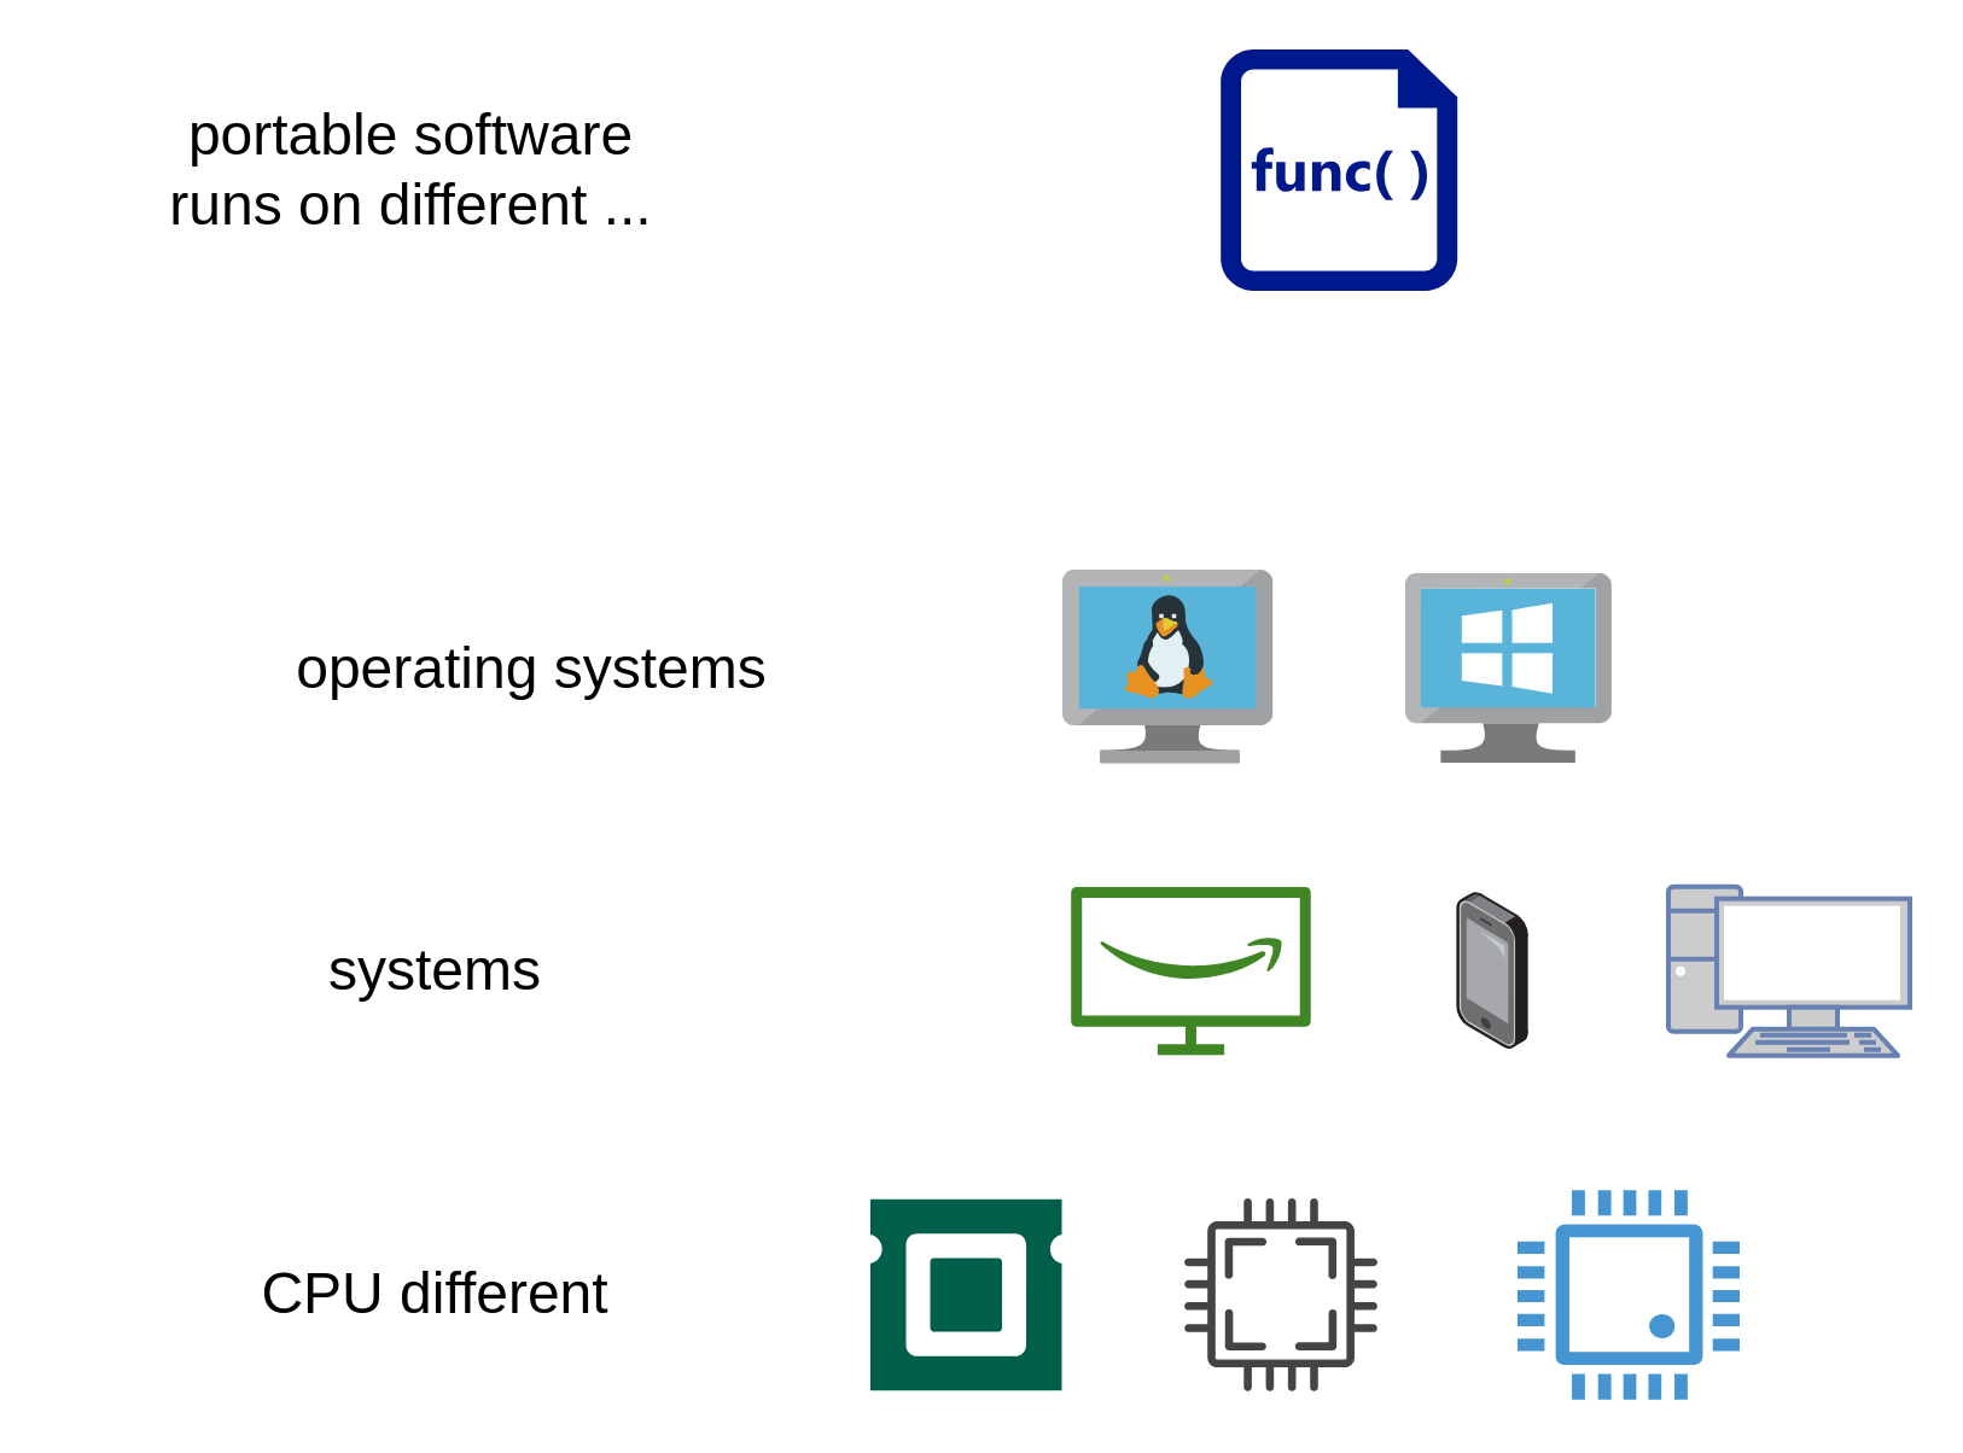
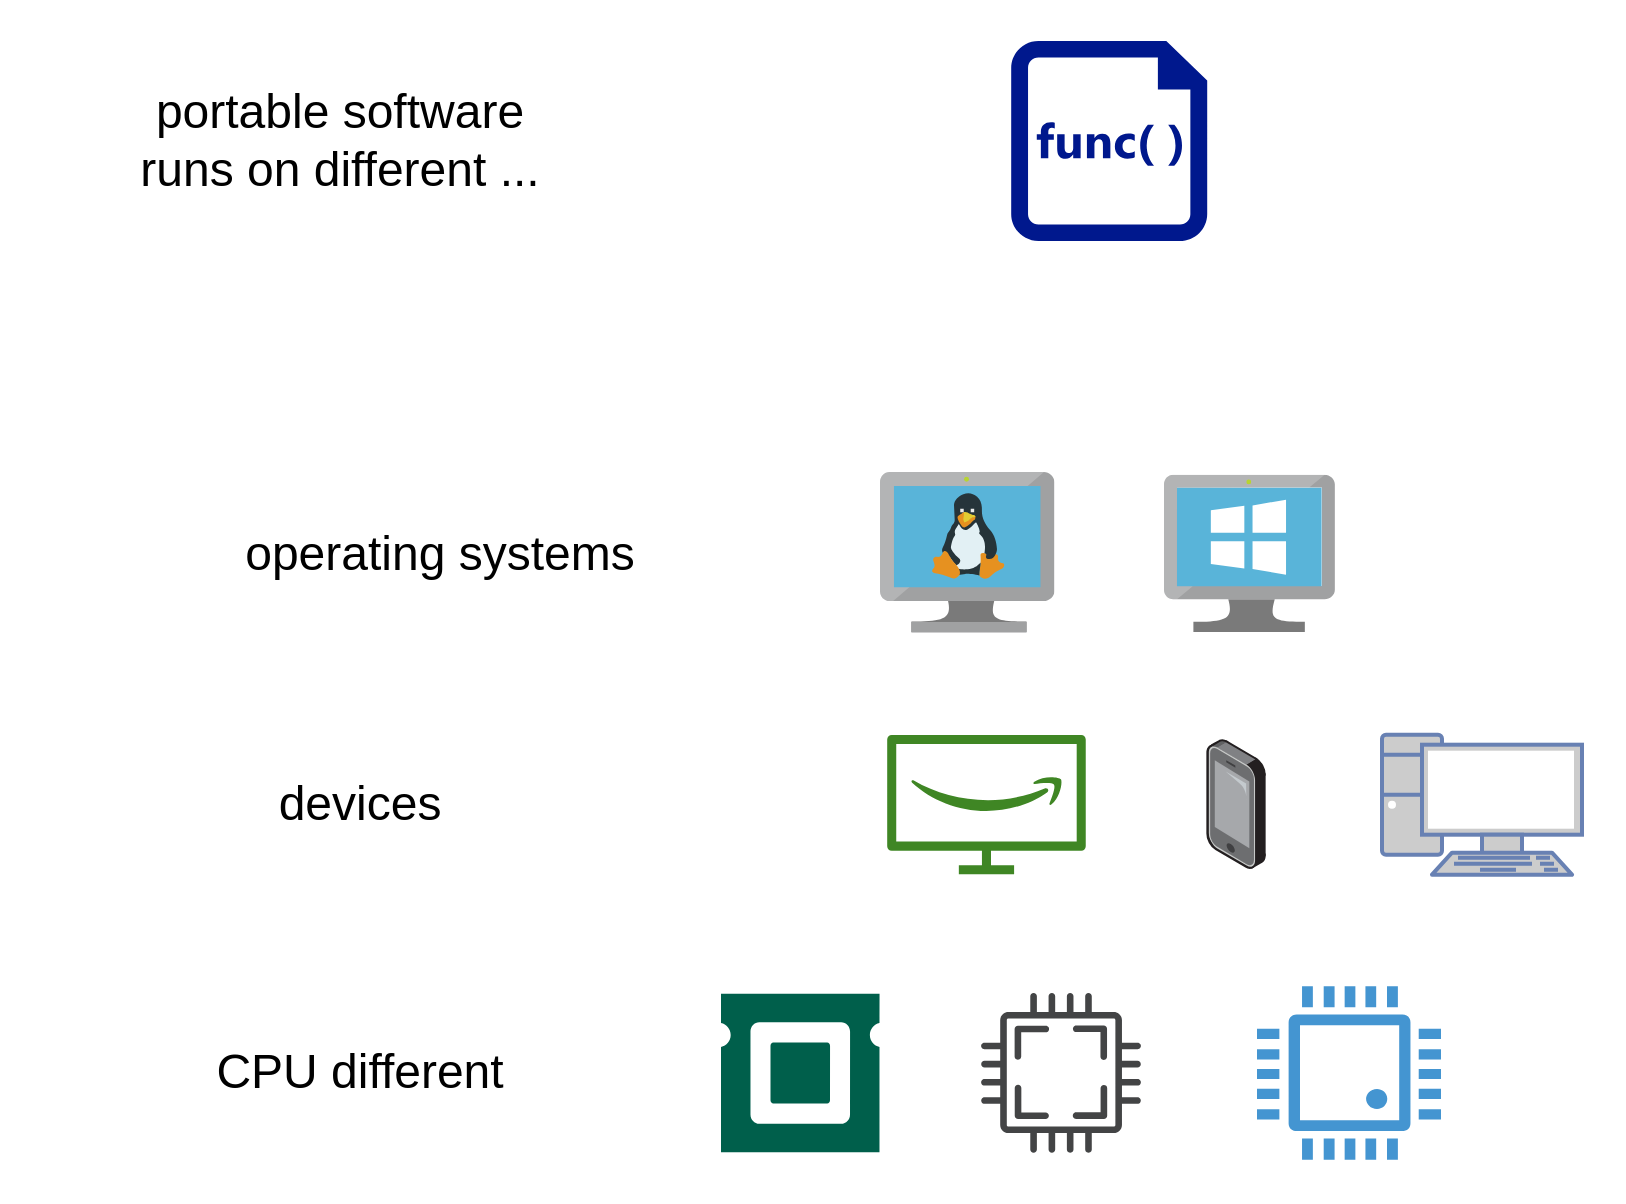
  <mxCell id="0" />
  <mxCell id="1" parent="0" />
  <mxCell id="2" value="" style="sketch=0;aspect=fixed;html=1;points=[];align=center;image;fontSize=12;image=img/lib/mscae/VM_Linux.svg;" vertex="1" parent="1"><mxGeometry x="440" y="236" width="87.22" height="80.24" as="geometry" /></mxCell>
  <mxCell id="3" value="" style="sketch=0;aspect=fixed;html=1;points=[];align=center;image;fontSize=12;image=img/lib/mscae/VirtualMachineWindows.svg;" vertex="1" parent="1"><mxGeometry x="582" y="237.38" width="85.46" height="78.62" as="geometry" /></mxCell>
  <mxCell id="4" value="" style="points=[];aspect=fixed;html=1;align=center;shadow=0;dashed=0;image;image=img/lib/allied_telesis/computer_and_terminals/Smartphone.svg;" vertex="1" parent="1"><mxGeometry x="603.1" y="369.49" width="29.8" height="65.02" as="geometry" /></mxCell>
  <mxCell id="5" value="" style="sketch=0;outlineConnect=0;fontColor=#232F3E;gradientColor=none;fillColor=#3F8624;strokeColor=none;dashed=0;verticalLabelPosition=bottom;verticalAlign=top;align=center;html=1;fontSize=12;fontStyle=0;aspect=fixed;pointerEvents=1;shape=mxgraph.aws4.firetv;" vertex="1" parent="1"><mxGeometry x="443.1" y="366.85" width="99.27" height="70" as="geometry" /></mxCell>
  <mxCell id="6" value="" style="sketch=0;aspect=fixed;pointerEvents=1;shadow=0;dashed=0;html=1;strokeColor=none;labelPosition=center;verticalLabelPosition=bottom;verticalAlign=top;align=center;fillColor=#00188D;shape=mxgraph.mscae.enterprise.code_file" vertex="1" parent="1"><mxGeometry x="505.1" y="20" width="98" height="100" as="geometry" /></mxCell>
  <mxCell id="7" value="" style="pointerEvents=1;shadow=0;dashed=0;html=1;strokeColor=none;fillColor=#4495D1;labelPosition=center;verticalLabelPosition=bottom;verticalAlign=top;align=center;outlineConnect=0;shape=mxgraph.veeam.cpu;" vertex="1" parent="1"><mxGeometry x="628" y="492.6" width="92" height="86.8" as="geometry" /></mxCell>
  <mxCell id="8" value="" style="sketch=0;pointerEvents=1;shadow=0;dashed=0;html=1;strokeColor=none;fillColor=#434445;aspect=fixed;labelPosition=center;verticalLabelPosition=bottom;verticalAlign=top;align=center;outlineConnect=0;shape=mxgraph.vvd.cpu;" vertex="1" parent="1"><mxGeometry x="490" y="496" width="80" height="80" as="geometry" /></mxCell>
  <mxCell id="9" value="" style="sketch=0;pointerEvents=1;shadow=0;dashed=0;html=1;strokeColor=none;fillColor=#005F4B;labelPosition=center;verticalLabelPosition=bottom;verticalAlign=top;align=center;outlineConnect=0;shape=mxgraph.veeam2.cpu;" vertex="1" parent="1"><mxGeometry x="360" y="496.365" width="79.27" height="79.27" as="geometry" /></mxCell>
  <mxCell id="10" value="" style="fontColor=#0066CC;verticalAlign=top;verticalLabelPosition=bottom;labelPosition=center;align=center;html=1;outlineConnect=0;fillColor=#CCCCCC;strokeColor=#6881B3;gradientColor=none;gradientDirection=north;strokeWidth=2;shape=mxgraph.networks.pc;" vertex="1" parent="1"><mxGeometry x="690.5" y="366.85" width="100" height="70" as="geometry" /></mxCell>
  <mxCell id="11" value="" style="shape=image;html=1;verticalAlign=top;verticalLabelPosition=bottom;labelBackgroundColor=#ffffff;imageAspect=0;aspect=fixed;image=https://cdn4.iconfinder.com/data/icons/essentials-74/24/043_-_Smart_Watch-128.png" vertex="1" parent="1"><mxGeometry x="308" y="358" width="88" height="88" as="geometry" /></mxCell>
  <mxCell id="12" value="&lt;font style=&quot;font-size: 24px;&quot;&gt;portable software&lt;br&gt;runs on different ...&lt;/font&gt;" style="text;html=1;strokeColor=none;fillColor=none;align=center;verticalAlign=middle;whiteSpace=wrap;rounded=0;" vertex="1" parent="1"><mxGeometry x="20" y="55" width="300" height="30" as="geometry" /></mxCell>
  <mxCell id="13" value="&lt;font style=&quot;font-size: 24px;&quot;&gt;operating systems&lt;br&gt;&lt;/font&gt;" style="text;html=1;strokeColor=none;fillColor=none;align=center;verticalAlign=middle;whiteSpace=wrap;rounded=0;" vertex="1" parent="1"><mxGeometry x="70" y="261.69" width="300" height="30" as="geometry" /></mxCell>
- <mxCell id="14" value="&lt;font style=&quot;font-size: 24px;&quot;&gt;systems&lt;br&gt;&lt;/font&gt;" style="text;html=1;strokeColor=none;fillColor=none;align=center;verticalAlign=middle;whiteSpace=wrap;rounded=0;" vertex="1" parent="1"><mxGeometry x="30" y="387" width="300" height="30" as="geometry" /></mxCell>
+ <mxCell id="14" value="&lt;font style=&quot;font-size: 24px;&quot;&gt;devices&lt;br&gt;&lt;/font&gt;" style="text;html=1;strokeColor=none;fillColor=none;align=center;verticalAlign=middle;whiteSpace=wrap;rounded=0;" vertex="1" parent="1"><mxGeometry x="30" y="387" width="300" height="30" as="geometry" /></mxCell>
  <mxCell id="15" value="&lt;font style=&quot;font-size: 24px;&quot;&gt;CPU different&lt;br&gt;&lt;/font&gt;" style="text;html=1;strokeColor=none;fillColor=none;align=center;verticalAlign=middle;whiteSpace=wrap;rounded=0;" vertex="1" parent="1"><mxGeometry x="30" y="521" width="300" height="30" as="geometry" /></mxCell>
